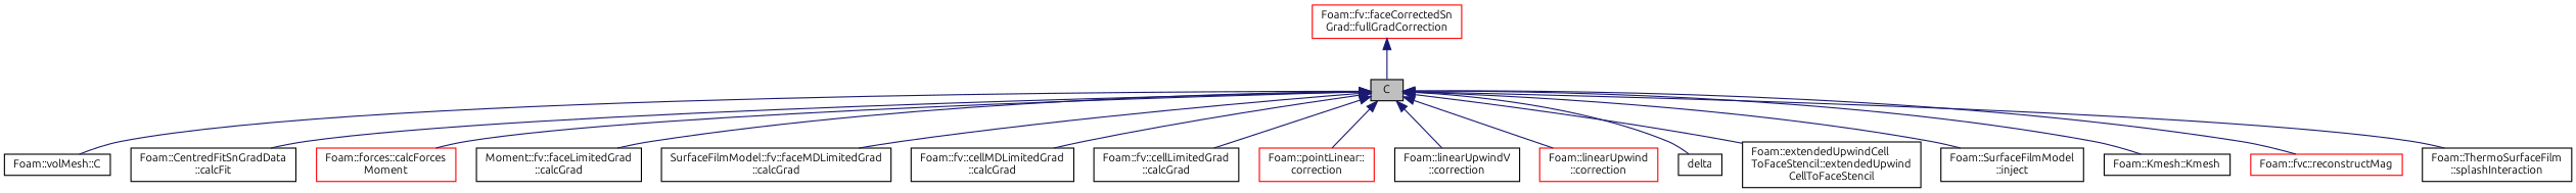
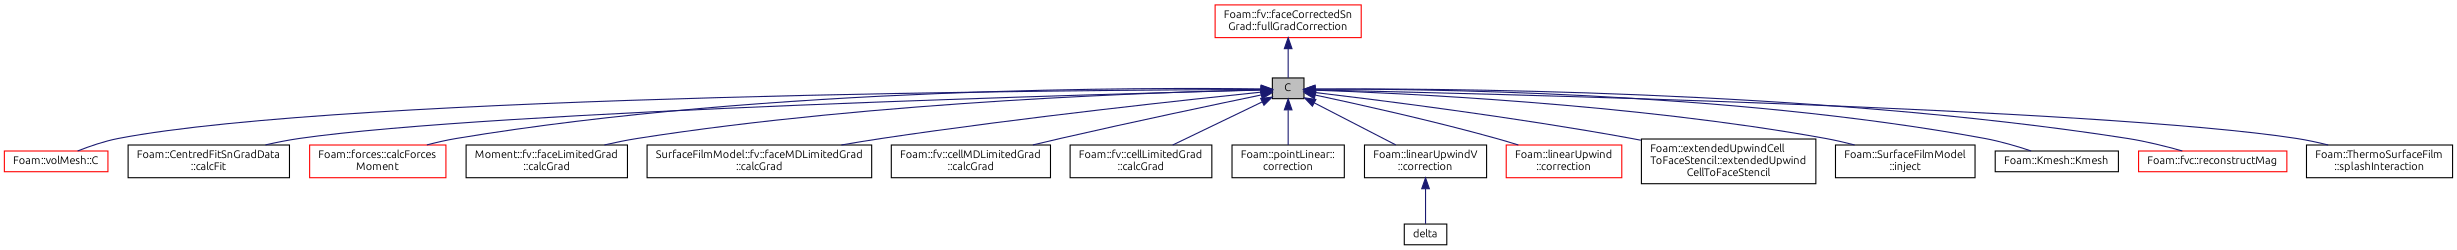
  digraph {
    fontname=Ubuntu
    rankdir=TB
    node [color=black fontname=Ubuntu fontsize=10 shape=record]
    edge [color=midnightblue dir=back fontname=Ubuntu fontsize=10 labelfontname=Helvetica labelfontsize=10 style=solid]
    n1 [fillcolor=grey75 fontcolor=black height=0.2 label=C style=filled width=0.4]
-   n2 [height=0.2 label="Foam::volMesh::C" width=0.4]
+   n2 [color=red height=0.2 label="Foam::volMesh::C" width=0.4]
    n3 [height=0.2 label="Foam::CentredFitSnGradData\l::calcFit" width=0.4]
    n4 [color=red height=0.2 label="Foam::forces::calcForces\lMoment" width=0.4]
    n5 [height=0.2 label="Moment::fv::faceLimitedGrad\l::calcGrad" width=0.4]
    n6 [height=0.2 label="SurfaceFilmModel::fv::faceMDLimitedGrad\l::calcGrad" width=0.4]
    n7 [height=0.2 label="Foam::fv::cellMDLimitedGrad\l::calcGrad" width=0.4]
    n8 [height=0.2 label="Foam::fv::cellLimitedGrad\l::calcGrad" width=0.4]
-   n9 [color=red height=0.2 label="Foam::pointLinear::\lcorrection" width=0.4]
+   n9 [height=0.2 label="Foam::pointLinear::\lcorrection" width=0.4]
    n10 [height=0.2 label="Foam::linearUpwindV\l::correction" width=0.4]
    n11 [color=red height=0.2 label="Foam::linearUpwind\l::correction" width=0.4]
    n12 [height=0.2 label=delta width=0.4]
    n13 [height=0.2 label="Foam::extendedUpwindCell\lToFaceStencil::extendedUpwind\lCellToFaceStencil" width=0.4]
    n14 [height=0.2 label="Foam::SurfaceFilmModel\l::inject" width=0.4]
    n15 [height=0.2 label="Foam::Kmesh::Kmesh" width=0.4]
    n16 [color=red height=0.2 label="Foam::fvc::reconstructMag" width=0.4]
    n17 [height=0.2 label="Foam::ThermoSurfaceFilm\l::splashInteraction" width=0.4]
    n18 [color=red height=0.2 label="Foam::fv::faceCorrectedSn\lGrad::fullGradCorrection" width=0.4]
    n1 -> n2
    n1 -> n3
    n1 -> n4
    n1 -> n5
    n1 -> n6
    n1 -> n7
    n1 -> n8
    n1 -> n9
    n1 -> n10
    n1 -> n11
-   n1 -> n12
+   n10 -> n12
    n1 -> n13
    n1 -> n14
    n1 -> n15
    n1 -> n16
    n1 -> n17
    n18 -> n1
  }
